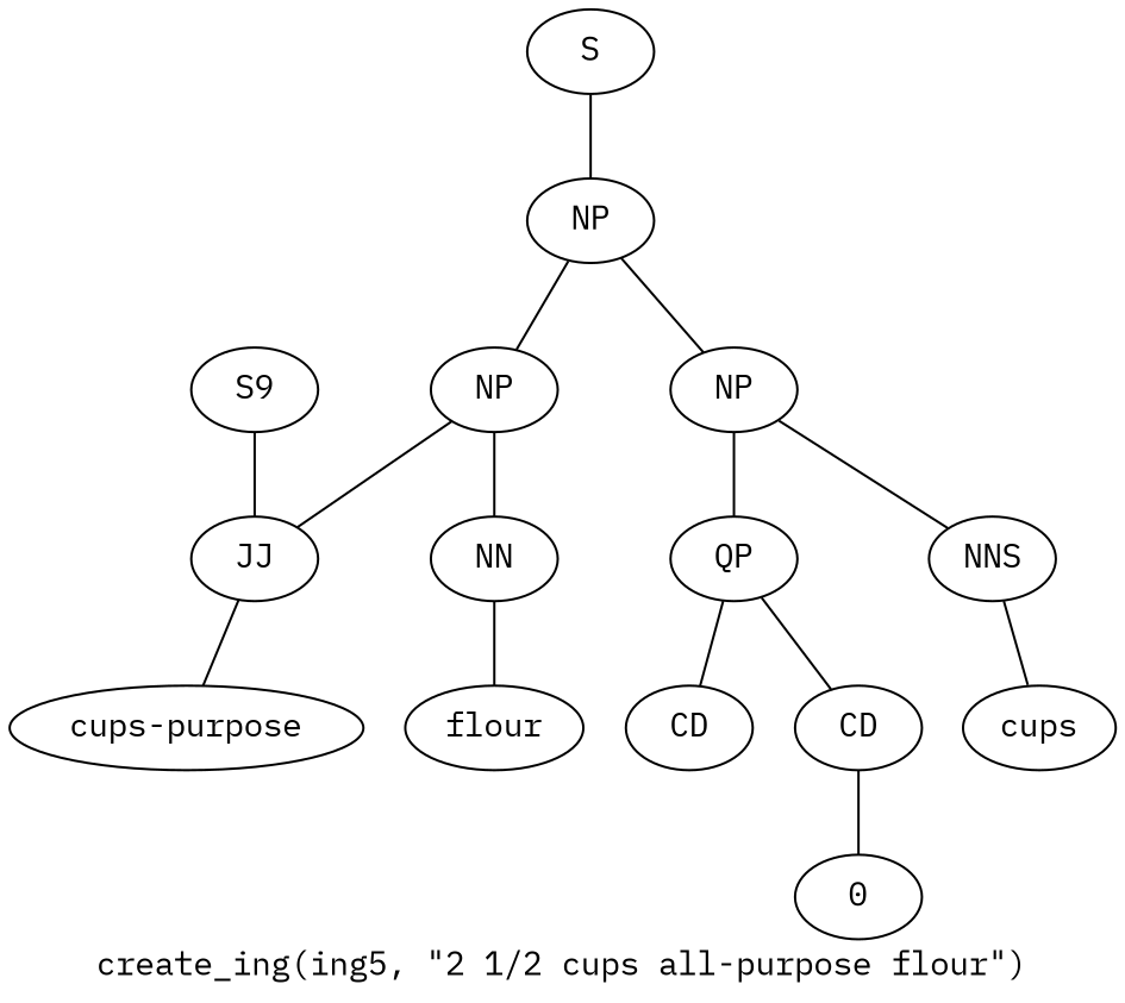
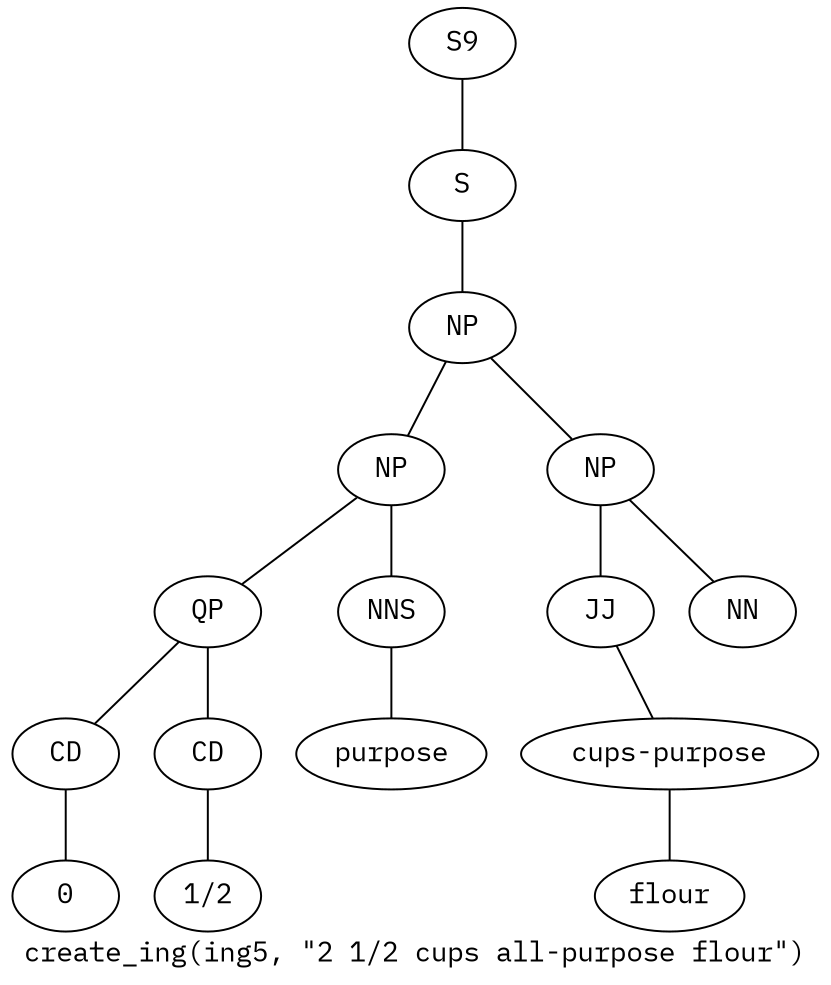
  graph {
    fontname="IBM Plex Mono"
    label="create_ing(ing5, \"2 1/2 cups all-purpose flour\")"
    node [fontname="IBM Plex Mono"]
    edge [fontname="IBM Plex Mono"]
    n1 [label=S9]
    n2 [label=S]
    n3 [label=NP]
    n4 [label=NP]
    n5 [label=NP]
    n6 [label=QP]
    n7 [label=NNS]
    n8 [label=JJ]
    n9 [label=NN]
    n10 [label=CD]
    n11 [label=CD]
-   n12 [label=cups]
+   n12 [label=purpose]
    n13 [label=0]
+   n14 [label="1/2"]
    n15 [label="cups-purpose"]
    n16 [label=flour]
-   n1 -- n8
+   n1 -- n2
    n2 -- n3
    n3 -- n4
    n3 -- n5
    n4 -- n6
    n4 -- n7
    n5 -- n8
    n5 -- n9
    n6 -- n10
    n6 -- n11
    n7 -- n12
    n8 -- n15
-   n9 -- n16
+   n15 -- n16
    n10 -- n13
+   n11 -- n14
  }
